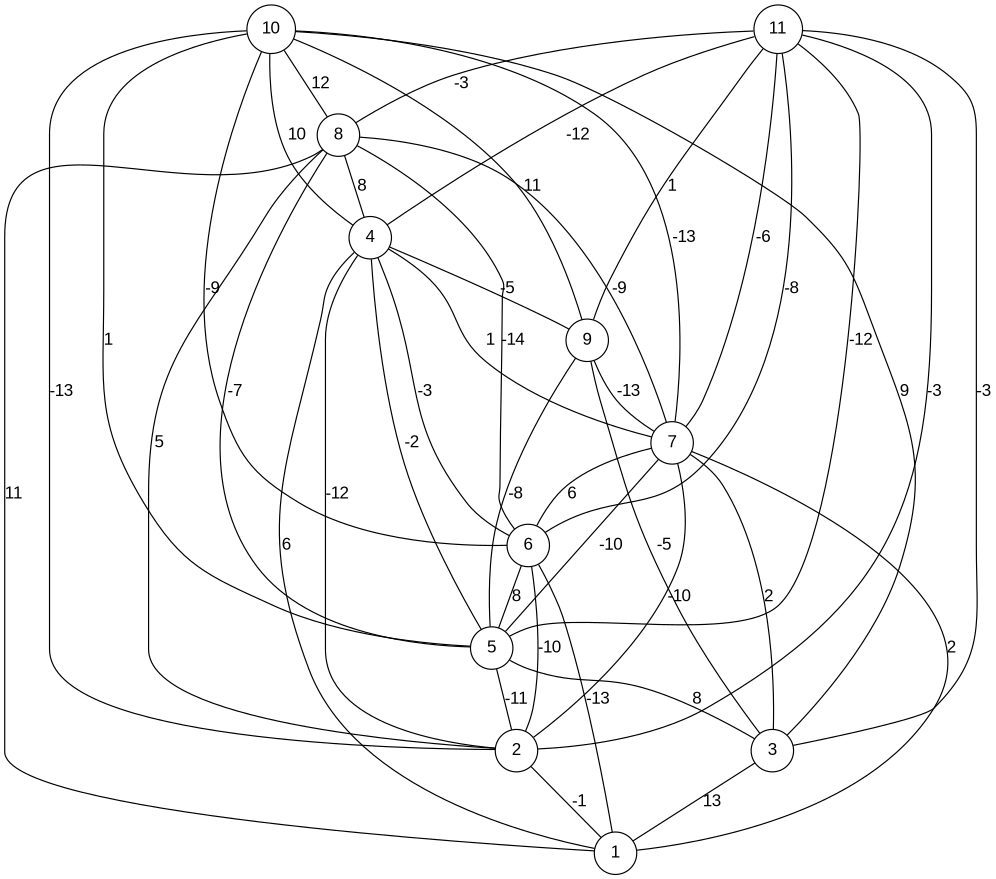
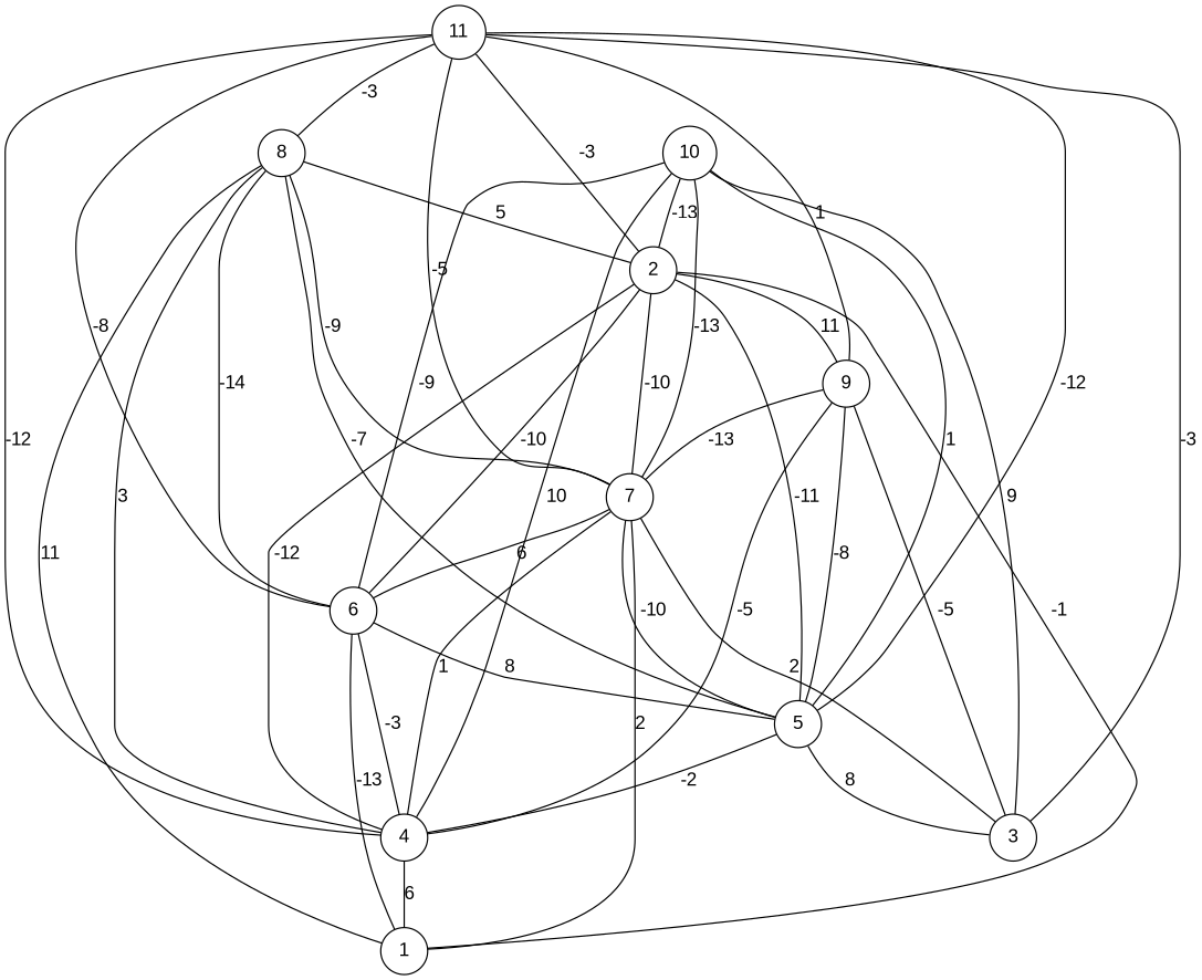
  graph {
    fontname="Liberation Sans"
    node [fontname="Liberation Sans" shape=circle]
    edge [fontname="Liberation Sans"]
    11
    2
    3
    4
    5
    6
    7
    8
    9
    1
    10
    11 -- 2 [label=-3]
    11 -- 3 [label=-3]
    11 -- 4 [label=-12]
    11 -- 5 [label=-12]
    11 -- 6 [label=-8]
-   11 -- 7 [label=-6]
+   11 -- 7 [label=-5]
    11 -- 8 [label=-3]
    11 -- 9 [label=1]
    2 -- 1 [label=-1]
-   3 -- 1 [label=13]
    4 -- 2 [label=-12]
    4 -- 9 [label=-5]
    4 -- 1 [label=6]
    5 -- 2 [label=-11]
    5 -- 3 [label=8]
    5 -- 4 [label=-2]
    6 -- 2 [label=-10]
    6 -- 4 [label=-3]
    6 -- 5 [label=8]
    6 -- 1 [label=-13]
    7 -- 2 [label=-10]
    7 -- 3 [label=2]
    7 -- 4 [label=1]
    7 -- 5 [label=-10]
    7 -- 6 [label=6]
    7 -- 1 [label=2]
    8 -- 2 [label=5]
-   8 -- 4 [label=8]
+   8 -- 4 [label=3]
    8 -- 5 [label=-7]
    8 -- 6 [label=-14]
    8 -- 7 [label=-9]
    8 -- 1 [label=11]
    9 -- 3 [label=-5]
    9 -- 5 [label=-8]
    9 -- 7 [label=-13]
    10 -- 2 [label=-13]
    10 -- 3 [label=9]
    10 -- 4 [label=10]
    10 -- 5 [label=1]
    10 -- 6 [label=-9]
    10 -- 7 [label=-13]
-   10 -- 8 [label=12]
-   10 -- 9 [label=11]
+   2 -- 9 [label=11]
  }
